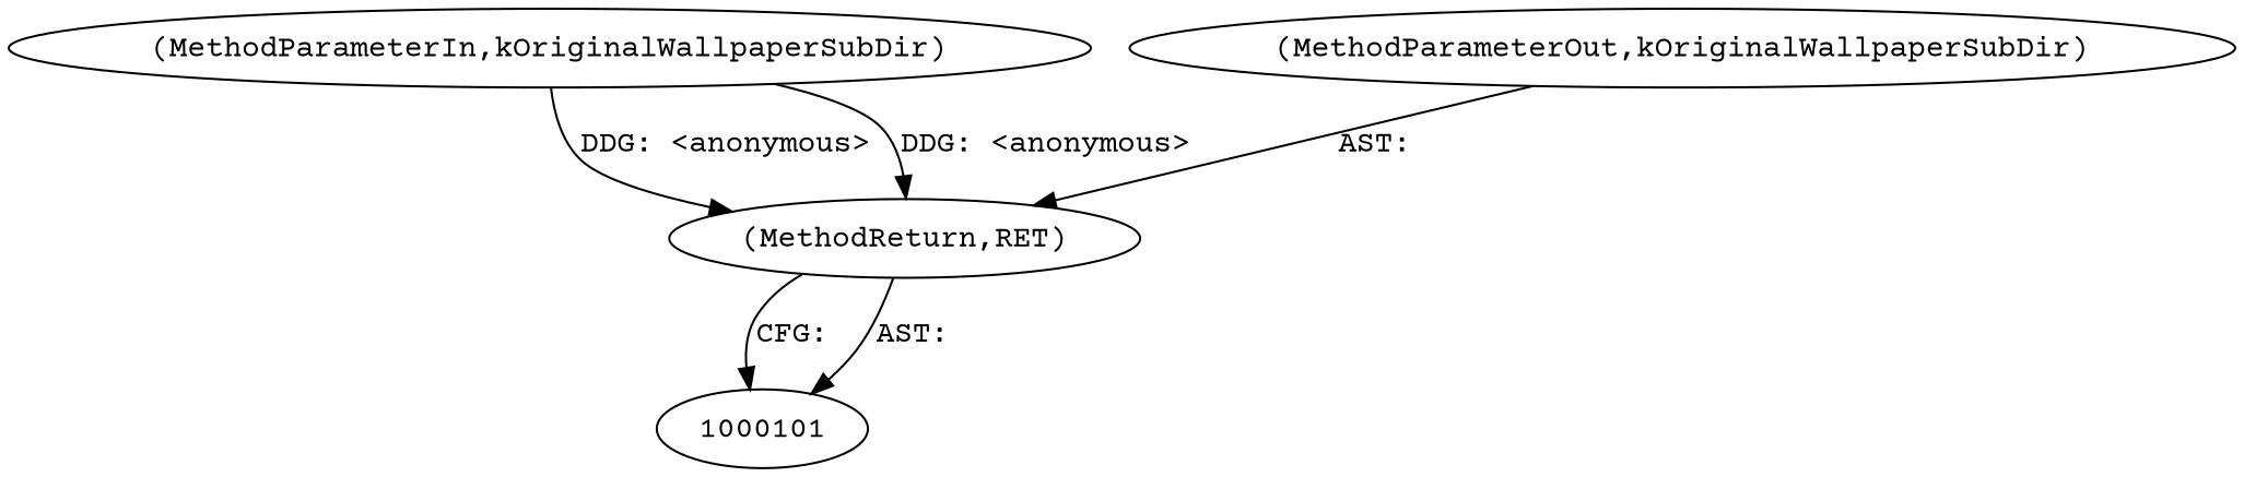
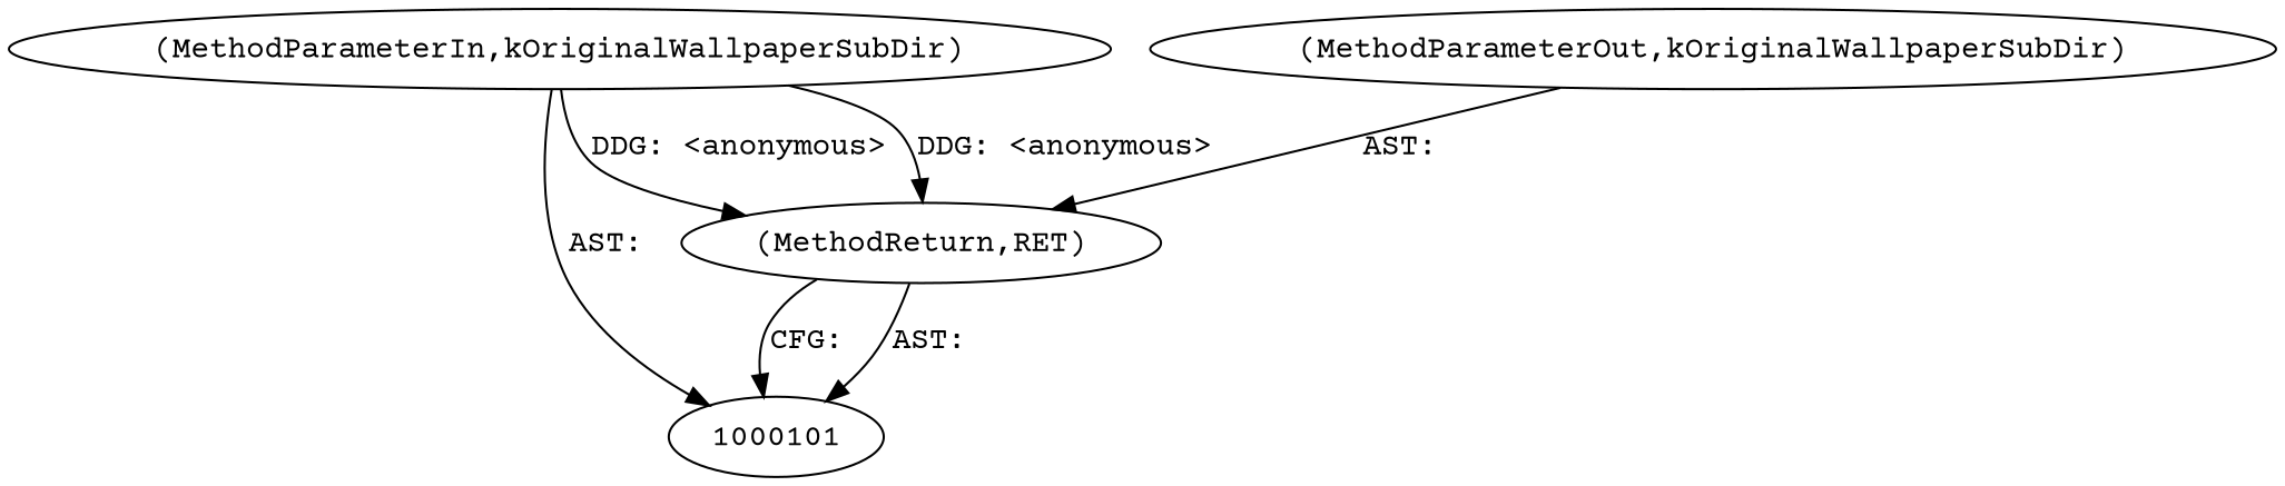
  digraph {
    fontname="Courier Prime"
    node [fontname="Courier Prime"]
    edge [fontname="Courier Prime"]
    n1 [label="(MethodReturn,RET)"]
    1000101
    n3 [label="(MethodParameterIn,kOriginalWallpaperSubDir)"]
    n4 [label="(MethodParameterOut,kOriginalWallpaperSubDir)"]
    n1 -> 1000101 [label="AST: "]
    n1 -> 1000101 [label="CFG: "]
    n3 -> n1 [label="DDG: <anonymous>"]
    n3 -> n1 [label="DDG: <anonymous>"]
+   n3 -> 1000101 [label="AST: "]
    n4 -> n1 [label="AST: "]
  }
